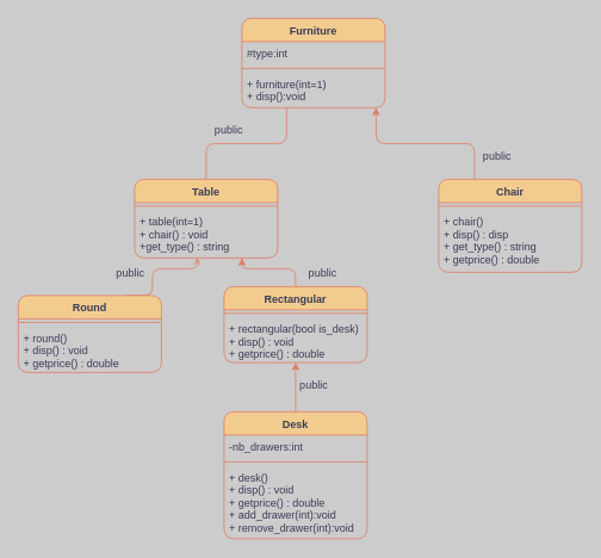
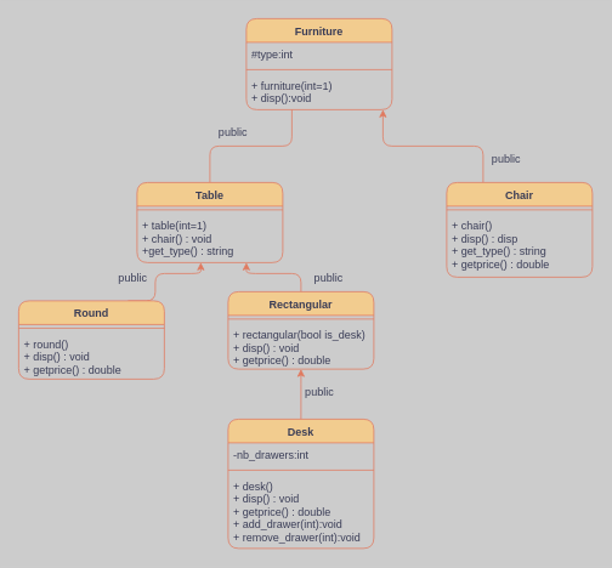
  <mxCell id="0" />
  <mxCell id="1" parent="0" />
  <mxCell id="2" value="Furniture" style="swimlane;fontStyle=1;align=center;verticalAlign=top;childLayout=stackLayout;horizontal=1;startSize=26;horizontalStack=0;resizeParent=1;resizeParentMax=0;resizeLast=0;collapsible=1;marginBottom=0;rounded=1;labelBackgroundColor=none;fillColor=#F2CC8F;strokeColor=#E07A5F;fontColor=#393C56;" vertex="1" parent="1"><mxGeometry x="270" y="20" width="160" height="100" as="geometry" /></mxCell>
  <mxCell id="3" value="#type:int" style="text;strokeColor=none;fillColor=none;align=left;verticalAlign=top;spacingLeft=4;spacingRight=4;overflow=hidden;rotatable=0;points=[[0,0.5],[1,0.5]];portConstraint=eastwest;rounded=1;labelBackgroundColor=none;fontColor=#393C56;" vertex="1" parent="2"><mxGeometry y="26" width="160" height="26" as="geometry" /></mxCell>
  <mxCell id="4" value="" style="line;strokeWidth=1;fillColor=none;align=left;verticalAlign=middle;spacingTop=-1;spacingLeft=3;spacingRight=3;rotatable=0;labelPosition=right;points=[];portConstraint=eastwest;strokeColor=#E07A5F;rounded=1;labelBackgroundColor=none;fontColor=#393C56;" vertex="1" parent="2"><mxGeometry y="52" width="160" height="8" as="geometry" /></mxCell>
  <mxCell id="5" value="+ furniture(int=1)&#10;+ disp():void" style="text;strokeColor=none;fillColor=none;align=left;verticalAlign=top;spacingLeft=4;spacingRight=4;overflow=hidden;rotatable=0;points=[[0,0.5],[1,0.5]];portConstraint=eastwest;rounded=1;labelBackgroundColor=none;fontColor=#393C56;" vertex="1" parent="2"><mxGeometry y="60" width="160" height="40" as="geometry" /></mxCell>
  <mxCell id="6" style="edgeStyle=orthogonalEdgeStyle;rounded=1;orthogonalLoop=1;jettySize=auto;html=1;exitX=0.5;exitY=0;exitDx=0;exitDy=0;labelBackgroundColor=none;strokeColor=#E07A5F;fontColor=default;endArrow=none;" edge="1" parent="1" source="7" target="2"><mxGeometry relative="1" as="geometry"><Array as="points"><mxPoint x="230" y="160" /><mxPoint x="320" y="160" /></Array></mxGeometry></mxCell>
  <mxCell id="7" value="Table" style="swimlane;fontStyle=1;align=center;verticalAlign=top;childLayout=stackLayout;horizontal=1;startSize=26;horizontalStack=0;resizeParent=1;resizeParentMax=0;resizeLast=0;collapsible=1;marginBottom=0;rounded=1;labelBackgroundColor=none;fillColor=#F2CC8F;strokeColor=#E07A5F;fontColor=#393C56;" vertex="1" parent="1"><mxGeometry x="150" y="200" width="160" height="88" as="geometry" /></mxCell>
  <mxCell id="8" value="" style="line;strokeWidth=1;fillColor=none;align=left;verticalAlign=middle;spacingTop=-1;spacingLeft=3;spacingRight=3;rotatable=0;labelPosition=right;points=[];portConstraint=eastwest;strokeColor=#E07A5F;rounded=1;labelBackgroundColor=none;fontColor=#393C56;" vertex="1" parent="7"><mxGeometry y="26" width="160" height="8" as="geometry" /></mxCell>
  <mxCell id="9" value="+ table(int=1)&#10;+ chair() : void&#10;+get_type() : string" style="text;strokeColor=none;fillColor=none;align=left;verticalAlign=top;spacingLeft=4;spacingRight=4;overflow=hidden;rotatable=0;points=[[0,0.5],[1,0.5]];portConstraint=eastwest;rounded=1;labelBackgroundColor=none;fontColor=#393C56;" vertex="1" parent="7"><mxGeometry y="34" width="160" height="54" as="geometry" /></mxCell>
  <mxCell id="10" style="edgeStyle=orthogonalEdgeStyle;rounded=1;orthogonalLoop=1;jettySize=auto;html=1;exitX=0.25;exitY=0;exitDx=0;exitDy=0;labelBackgroundColor=none;strokeColor=#E07A5F;fontColor=default;" edge="1" parent="1" source="11" target="2"><mxGeometry relative="1" as="geometry"><Array as="points"><mxPoint x="530" y="160" /><mxPoint x="420" y="160" /></Array></mxGeometry></mxCell>
  <mxCell id="11" value="Chair" style="swimlane;fontStyle=1;align=center;verticalAlign=top;childLayout=stackLayout;horizontal=1;startSize=26;horizontalStack=0;resizeParent=1;resizeParentMax=0;resizeLast=0;collapsible=1;marginBottom=0;rounded=1;labelBackgroundColor=none;fillColor=#F2CC8F;strokeColor=#E07A5F;fontColor=#393C56;" vertex="1" parent="1"><mxGeometry x="490" y="200" width="160" height="104" as="geometry" /></mxCell>
  <mxCell id="12" value="" style="line;strokeWidth=1;fillColor=none;align=left;verticalAlign=middle;spacingTop=-1;spacingLeft=3;spacingRight=3;rotatable=0;labelPosition=right;points=[];portConstraint=eastwest;strokeColor=#E07A5F;rounded=1;labelBackgroundColor=none;fontColor=#393C56;" vertex="1" parent="11"><mxGeometry y="26" width="160" height="8" as="geometry" /></mxCell>
  <mxCell id="13" value="+ chair()&#10;+ disp() : disp&#10;+ get_type() : string&#10;+ getprice() : double" style="text;strokeColor=none;fillColor=none;align=left;verticalAlign=top;spacingLeft=4;spacingRight=4;overflow=hidden;rotatable=0;points=[[0,0.5],[1,0.5]];portConstraint=eastwest;rounded=1;labelBackgroundColor=none;fontColor=#393C56;" vertex="1" parent="11"><mxGeometry y="34" width="160" height="70" as="geometry" /></mxCell>
- <mxCell id="14" style="edgeStyle=orthogonalEdgeStyle;rounded=1;orthogonalLoop=1;jettySize=auto;html=1;exitX=0.75;exitY=0;exitDx=0;exitDy=0;labelBackgroundColor=none;strokeColor=#E07A5F;fontColor=default;endArrow=open;" edge="1" parent="1" source="15" target="7"><mxGeometry relative="1" as="geometry"><Array as="points"><mxPoint x="170" y="300" /><mxPoint x="220" y="300" /></Array></mxGeometry></mxCell>
+ <mxCell id="14" style="edgeStyle=orthogonalEdgeStyle;rounded=1;orthogonalLoop=1;jettySize=auto;html=1;exitX=0.75;exitY=0;exitDx=0;exitDy=0;labelBackgroundColor=none;strokeColor=#E07A5F;fontColor=default;" edge="1" parent="1" source="15" target="7"><mxGeometry relative="1" as="geometry"><Array as="points"><mxPoint x="170" y="300" /><mxPoint x="220" y="300" /></Array></mxGeometry></mxCell>
  <mxCell id="15" value="Round" style="swimlane;fontStyle=1;align=center;verticalAlign=top;childLayout=stackLayout;horizontal=1;startSize=26;horizontalStack=0;resizeParent=1;resizeParentMax=0;resizeLast=0;collapsible=1;marginBottom=0;rounded=1;labelBackgroundColor=none;fillColor=#F2CC8F;strokeColor=#E07A5F;fontColor=#393C56;" vertex="1" parent="1"><mxGeometry x="20" y="330" width="160" height="86" as="geometry" /></mxCell>
  <mxCell id="16" value="" style="line;strokeWidth=1;fillColor=none;align=left;verticalAlign=middle;spacingTop=-1;spacingLeft=3;spacingRight=3;rotatable=0;labelPosition=right;points=[];portConstraint=eastwest;strokeColor=#E07A5F;rounded=1;labelBackgroundColor=none;fontColor=#393C56;" vertex="1" parent="15"><mxGeometry y="26" width="160" height="8" as="geometry" /></mxCell>
  <mxCell id="17" value="+ round()&#10;+ disp() : void&#10;+ getprice() : double" style="text;strokeColor=none;fillColor=none;align=left;verticalAlign=top;spacingLeft=4;spacingRight=4;overflow=hidden;rotatable=0;points=[[0,0.5],[1,0.5]];portConstraint=eastwest;rounded=1;labelBackgroundColor=none;fontColor=#393C56;" vertex="1" parent="15"><mxGeometry y="34" width="160" height="52" as="geometry" /></mxCell>
  <mxCell id="18" style="edgeStyle=orthogonalEdgeStyle;rounded=1;orthogonalLoop=1;jettySize=auto;html=1;exitX=0.5;exitY=0;exitDx=0;exitDy=0;labelBackgroundColor=none;strokeColor=#E07A5F;fontColor=default;" edge="1" parent="1" source="19" target="7"><mxGeometry relative="1" as="geometry"><Array as="points"><mxPoint x="330" y="300" /><mxPoint x="270" y="300" /></Array></mxGeometry></mxCell>
  <mxCell id="19" value="Rectangular" style="swimlane;fontStyle=1;align=center;verticalAlign=top;childLayout=stackLayout;horizontal=1;startSize=26;horizontalStack=0;resizeParent=1;resizeParentMax=0;resizeLast=0;collapsible=1;marginBottom=0;rounded=1;labelBackgroundColor=none;fillColor=#F2CC8F;strokeColor=#E07A5F;fontColor=#393C56;" vertex="1" parent="1"><mxGeometry x="250" y="320" width="160" height="85" as="geometry" /></mxCell>
  <mxCell id="20" value="" style="line;strokeWidth=1;fillColor=none;align=left;verticalAlign=middle;spacingTop=-1;spacingLeft=3;spacingRight=3;rotatable=0;labelPosition=right;points=[];portConstraint=eastwest;strokeColor=#E07A5F;rounded=1;labelBackgroundColor=none;fontColor=#393C56;" vertex="1" parent="19"><mxGeometry y="26" width="160" height="8" as="geometry" /></mxCell>
  <mxCell id="21" value="+ rectangular(bool is_desk)&#10;+ disp() : void&#10;+ getprice() : double" style="text;strokeColor=none;fillColor=none;align=left;verticalAlign=top;spacingLeft=4;spacingRight=4;overflow=hidden;rotatable=0;points=[[0,0.5],[1,0.5]];portConstraint=eastwest;rounded=1;labelBackgroundColor=none;fontColor=#393C56;" vertex="1" parent="19"><mxGeometry y="34" width="160" height="51" as="geometry" /></mxCell>
  <mxCell id="22" value="" style="edgeStyle=orthogonalEdgeStyle;rounded=1;orthogonalLoop=1;jettySize=auto;html=1;labelBackgroundColor=none;strokeColor=#E07A5F;fontColor=default;" edge="1" parent="1" source="23" target="21"><mxGeometry relative="1" as="geometry"><Array as="points"><mxPoint x="330" y="420" /><mxPoint x="330" y="420" /></Array></mxGeometry></mxCell>
  <mxCell id="23" value="Desk" style="swimlane;fontStyle=1;align=center;verticalAlign=top;childLayout=stackLayout;horizontal=1;startSize=26;horizontalStack=0;resizeParent=1;resizeParentMax=0;resizeLast=0;collapsible=1;marginBottom=0;rounded=1;labelBackgroundColor=none;fillColor=#F2CC8F;strokeColor=#E07A5F;fontColor=#393C56;" vertex="1" parent="1"><mxGeometry x="250" y="460" width="160" height="142" as="geometry" /></mxCell>
  <mxCell id="24" value="-nb_drawers:int" style="text;strokeColor=none;fillColor=none;align=left;verticalAlign=top;spacingLeft=4;spacingRight=4;overflow=hidden;rotatable=0;points=[[0,0.5],[1,0.5]];portConstraint=eastwest;rounded=1;labelBackgroundColor=none;fontColor=#393C56;" vertex="1" parent="23"><mxGeometry y="26" width="160" height="26" as="geometry" /></mxCell>
  <mxCell id="25" value="" style="line;strokeWidth=1;fillColor=none;align=left;verticalAlign=middle;spacingTop=-1;spacingLeft=3;spacingRight=3;rotatable=0;labelPosition=right;points=[];portConstraint=eastwest;strokeColor=#E07A5F;rounded=1;labelBackgroundColor=none;fontColor=#393C56;" vertex="1" parent="23"><mxGeometry y="52" width="160" height="8" as="geometry" /></mxCell>
  <mxCell id="26" value="+ desk()&#10;+ disp() : void&#10;+ getprice() : double&#10;+ add_drawer(int):void&#10;+ remove_drawer(int):void" style="text;strokeColor=none;fillColor=none;align=left;verticalAlign=top;spacingLeft=4;spacingRight=4;overflow=hidden;rotatable=0;points=[[0,0.5],[1,0.5]];portConstraint=eastwest;rounded=1;labelBackgroundColor=none;fontColor=#393C56;" vertex="1" parent="23"><mxGeometry y="60" width="160" height="82" as="geometry" /></mxCell>
  <mxCell id="27" value="public" style="text;html=1;align=center;verticalAlign=middle;resizable=0;points=[];autosize=1;strokeColor=none;fillColor=none;rounded=1;labelBackgroundColor=none;fontColor=#393C56;" vertex="1" parent="1"><mxGeometry x="530" y="160" width="50" height="30" as="geometry" /></mxCell>
  <mxCell id="28" value="public" style="text;html=1;align=center;verticalAlign=middle;resizable=0;points=[];autosize=1;strokeColor=none;fillColor=none;rounded=1;labelBackgroundColor=none;fontColor=#393C56;" vertex="1" parent="1"><mxGeometry x="230" y="130" width="50" height="30" as="geometry" /></mxCell>
  <mxCell id="29" value="public" style="text;html=1;align=center;verticalAlign=middle;resizable=0;points=[];autosize=1;strokeColor=none;fillColor=none;rounded=1;labelBackgroundColor=none;fontColor=#393C56;" vertex="1" parent="1"><mxGeometry x="335" y="290" width="50" height="30" as="geometry" /></mxCell>
  <mxCell id="30" value="public" style="text;html=1;align=center;verticalAlign=middle;resizable=0;points=[];autosize=1;strokeColor=none;fillColor=none;rounded=1;labelBackgroundColor=none;fontColor=#393C56;" vertex="1" parent="1"><mxGeometry x="120" y="290" width="50" height="30" as="geometry" /></mxCell>
  <mxCell id="31" value="public" style="text;html=1;align=center;verticalAlign=middle;resizable=0;points=[];autosize=1;strokeColor=none;fillColor=none;rounded=1;labelBackgroundColor=none;fontColor=#393C56;" vertex="1" parent="1"><mxGeometry x="325" y="416" width="50" height="30" as="geometry" /></mxCell>
